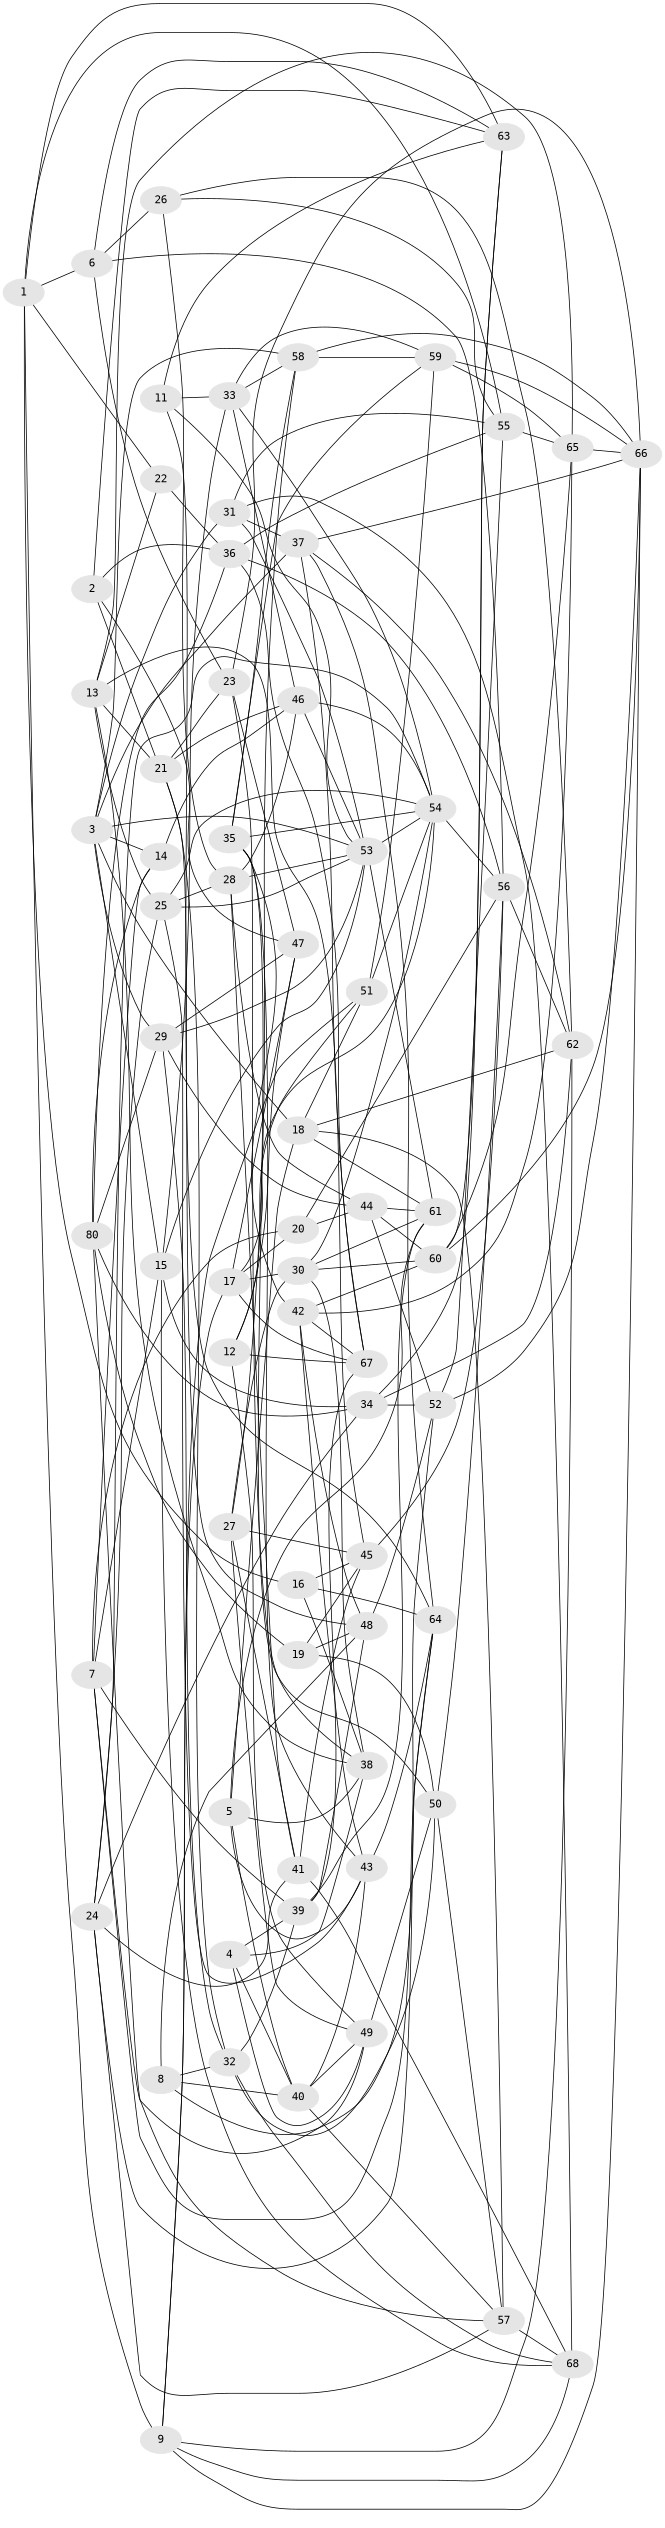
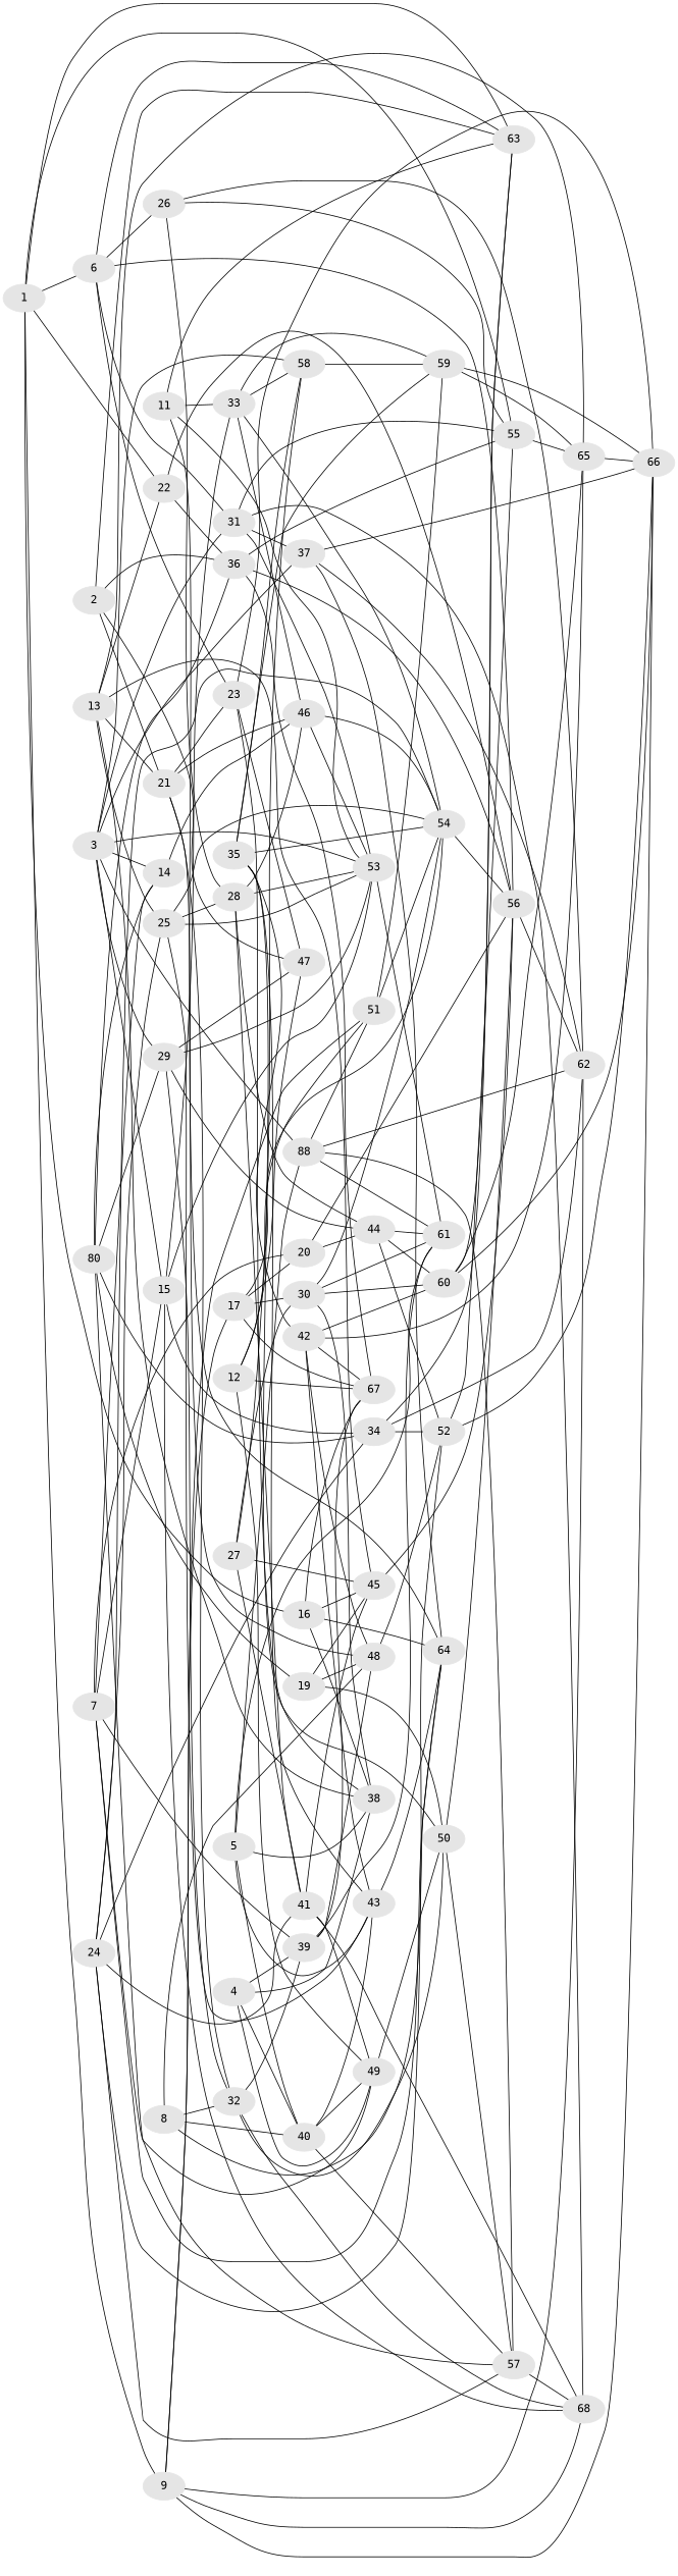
  graph {
    fontname="DejaVu Sans Mono"
    rankdir=LR
    node [color=gray90 fontname="DejaVu Sans Mono" style=filled]
    edge [fontname="DejaVu Sans Mono" weight=1.0]
    1
    6
    9
    16
    22
    55
    63
    31
    23
    26
    56
    51
    17
    62
    66
    68
    38
    64
    45
    36
    65
    2
    21
    47
    32
    48
    46
    67
    3
    14
    15
-   18
+   18 [label=88]
    29
    37
    53
    58
    34
    33
    61
    57
    44
    54
    59
    4
    39
    40
    49
    43
    50
    5
    28
    7
    20
    8
    52
    30
    n57 [label=80]
    19
    11
    12
    13
    25
    60
    24
    41
    27
    35
    42
    1 -- 6
    1 -- 9
    1 -- 16
    1 -- 22
    1 -- 55
    1 -- 63
    6 -- 63
+   6 -- 31
    6 -- 23
    6 -- 26
    6 -- 56
    9 -- 51
    9 -- 17
    9 -- 62
    9 -- 66
    9 -- 68
    16 -- 38
    16 -- 64
    16 -- 45
+   22 -- 56
    22 -- 36
    55 -- 65
    31 -- 55
    31 -- 68
    31 -- 37
    31 -- 53
    23 -- 66
    23 -- 38
    23 -- 47
    26 -- 55
    26 -- 62
    26 -- 28
    56 -- 62
    51 -- 54
    51 -- 59
-   17 -- 47
    17 -- 67
    17 -- 54
    17 -- 20
    17 -- 30
    45 -- 56
    36 -- 55
    36 -- 56
    36 -- 67
    65 -- 66
    2 -- 63
    2 -- 36
    2 -- 21
    2 -- 47
    21 -- 23
    21 -- 32
    21 -- 48
    21 -- 46
    32 -- 68
    32 -- 39
    32 -- 50
    48 -- 52
    46 -- 53
    46 -- 54
    3 -- 31
    3 -- 14
    3 -- 15
    3 -- 18
    3 -- 29
    3 -- 37
    3 -- 53
    3 -- 58
    14 -- 46
    15 -- 68
    15 -- 53
    15 -- 34
    15 -- 33
    18 -- 51
    18 -- 62
    18 -- 61
    18 -- 57
    29 -- 47 [weight=2.0]
    29 -- 32
    29 -- 53
    29 -- 44
    37 -- 62
    37 -- 66
    37 -- 64
-   37 -- 67
+   16 -- 67
    53 -- 61
-   53 -- 54
-   58 -- 66
    58 -- 59
    34 -- 63
    34 -- 62
    34 -- 52
    33 -- 46
    33 -- 58
    33 -- 54
    33 -- 59
    57 -- 68
    44 -- 61
    44 -- 52
    44 -- 60
    54 -- 56
    59 -- 66
    59 -- 65
    4 -- 38
    4 -- 39
    4 -- 40
    4 -- 49
    39 -- 48
    39 -- 67
    39 -- 61
    40 -- 57
    40 -- 49
    40 -- 43
    49 -- 50
    43 -- 64
    50 -- 56
    50 -- 57
    5 -- 38
    5 -- 18
    5 -- 61
    5 -- 40
    5 -- 43
    28 -- 46
    28 -- 53
    28 -- 44
    28 -- 41
    7 -- 64
    7 -- 14
    7 -- 15
    7 -- 39
    7 -- 49
    7 -- 20
    20 -- 56
    20 -- 44
    8 -- 32
    8 -- 48
    8 -- 40
    8 -- 52
    52 -- 55
    52 -- 66
    30 -- 38
    30 -- 61
    30 -- 54
    30 -- 60
    n57 -- 36
    n57 -- 14
    n57 -- 29
    n57 -- 34
    n57 -- 57
    n57 -- 19
    19 -- 45
    19 -- 48
    19 -- 50
    11 -- 63
    11 -- 64
    11 -- 53
    11 -- 33
    12 -- 51
    12 -- 47
    12 -- 67
    12 -- 49
    13 -- 22
    13 -- 38
    13 -- 45
    13 -- 65
    13 -- 21
    13 -- 25
    25 -- 53
    25 -- 54
    25 -- 43
    25 -- 28
    60 -- 63
    60 -- 66
    60 -- 65
    24 -- 64
    24 -- 34
    24 -- 57
    24 -- 54
    24 -- 25
    24 -- 41
    41 -- 68
    41 -- 45
-   27 -- 49
+   41 -- 49
    27 -- 45
    27 -- 58
    27 -- 30
    27 -- 41
    35 -- 58
    35 -- 54
    35 -- 59
    35 -- 43
    35 -- 50
    35 -- 42
    42 -- 65
    42 -- 48
    42 -- 67
    42 -- 43
    42 -- 60
  }
